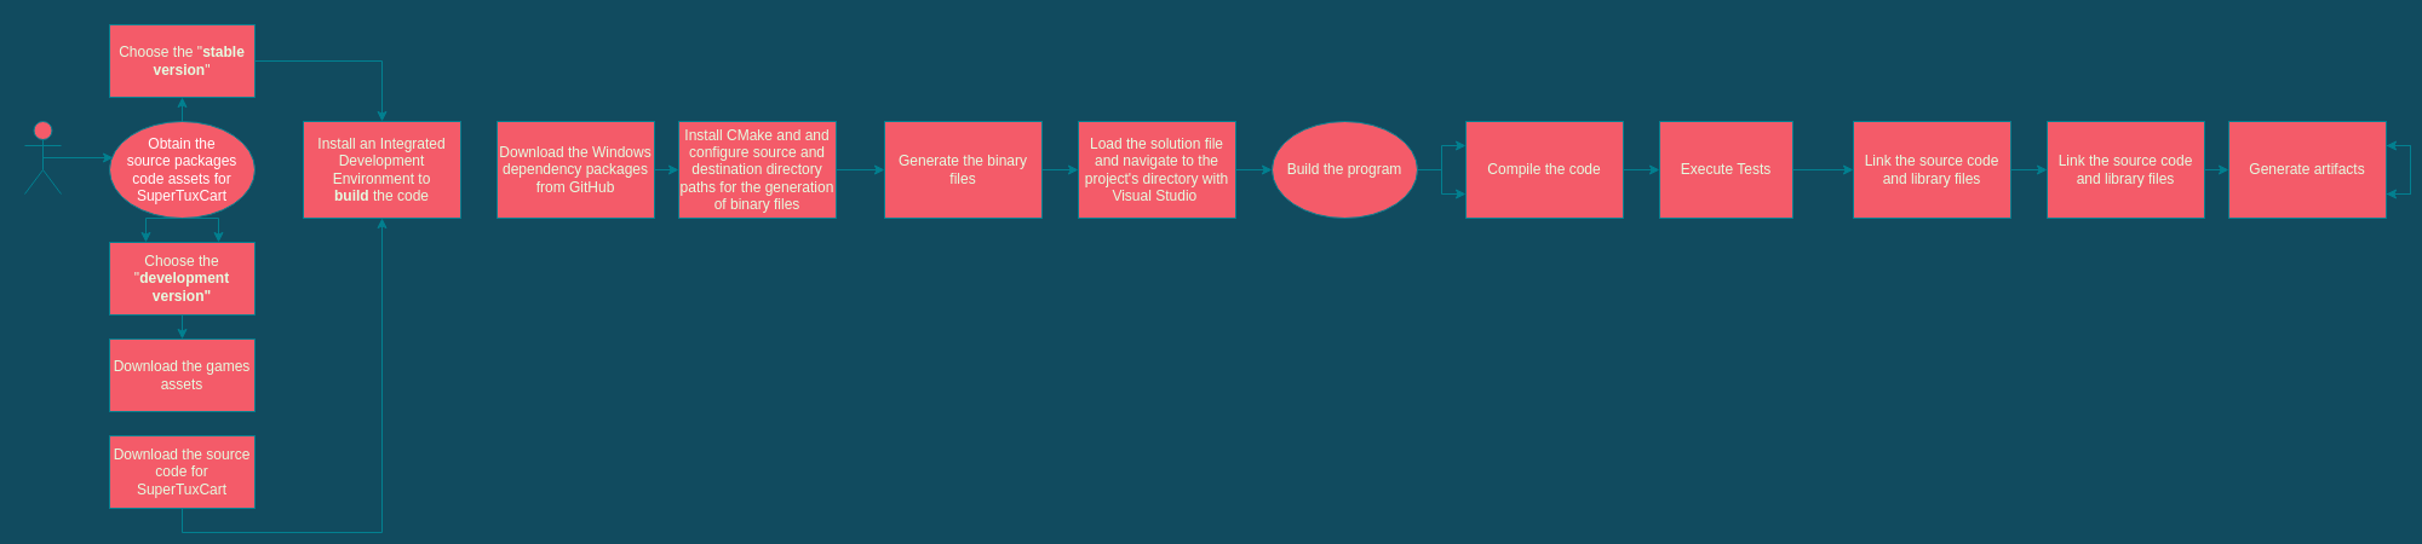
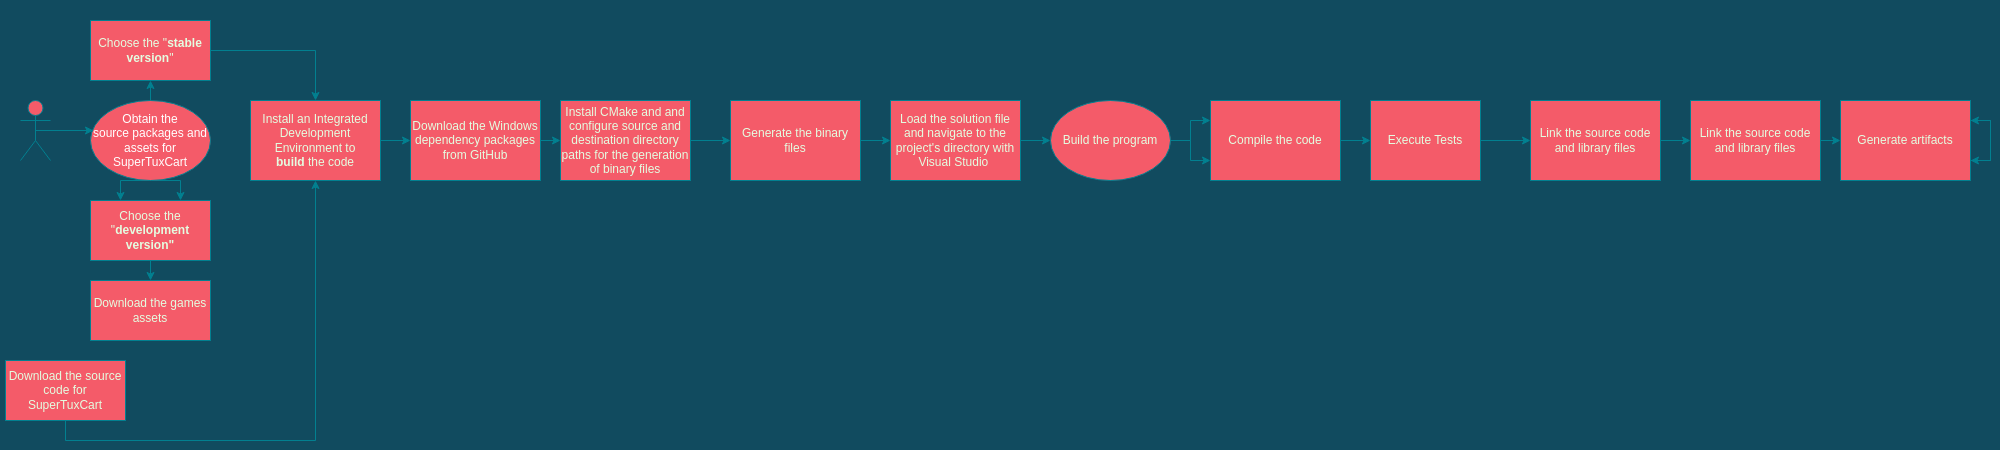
  <mxCell id="0" />
  <mxCell id="1" parent="0" />
+ <mxCell id="2" style="edgeStyle=orthogonalEdgeStyle;rounded=0;orthogonalLoop=1;jettySize=auto;html=1;exitX=1;exitY=0.5;exitDx=0;exitDy=0;strokeColor=#028090;fontColor=#E4FDE1;labelBackgroundColor=#114B5F;" edge="1" parent="1" source="3" target="14"><mxGeometry relative="1" as="geometry" /></mxCell>
  <mxCell id="3" value="Install an Integrated Development Environment to &lt;b&gt;build&lt;/b&gt;&amp;nbsp;the code" style="rounded=0;whiteSpace=wrap;html=1;fillColor=#F45B69;strokeColor=#028090;fontColor=#E4FDE1;" vertex="1" parent="1"><mxGeometry x="250" y="100" width="130" height="80" as="geometry" /></mxCell>
  <mxCell id="4" value="Download the games assets" style="rounded=0;whiteSpace=wrap;html=1;fillColor=#F45B69;strokeColor=#028090;fontColor=#E4FDE1;" vertex="1" parent="1"><mxGeometry x="90" y="280" width="120" height="60" as="geometry" /></mxCell>
  <mxCell id="5" style="edgeStyle=orthogonalEdgeStyle;rounded=0;orthogonalLoop=1;jettySize=auto;html=1;exitX=0.5;exitY=1;exitDx=0;exitDy=0;entryX=0.5;entryY=0;entryDx=0;entryDy=0;strokeColor=#028090;fontColor=#E4FDE1;labelBackgroundColor=#114B5F;" edge="1" parent="1" source="6" target="4"><mxGeometry relative="1" as="geometry" /></mxCell>
  <mxCell id="6" value="Choose the &quot;&lt;b&gt;development version&quot;&lt;/b&gt;" style="rounded=0;whiteSpace=wrap;html=1;fillColor=#F45B69;strokeColor=#028090;fontColor=#E4FDE1;" vertex="1" parent="1"><mxGeometry x="90" y="200" width="120" height="60" as="geometry" /></mxCell>
  <mxCell id="7" style="edgeStyle=orthogonalEdgeStyle;rounded=0;orthogonalLoop=1;jettySize=auto;html=1;exitX=0.5;exitY=1;exitDx=0;exitDy=0;entryX=0.5;entryY=1;entryDx=0;entryDy=0;strokeColor=#028090;fontColor=#E4FDE1;labelBackgroundColor=#114B5F;" edge="1" parent="1" source="8" target="3"><mxGeometry relative="1" as="geometry" /></mxCell>
- <mxCell id="8" value="Download the source code for SuperTuxCart" style="rounded=0;whiteSpace=wrap;html=1;fillColor=#F45B69;strokeColor=#028090;fontColor=#E4FDE1;" vertex="1" parent="1"><mxGeometry x="90" y="360" width="120" height="60" as="geometry" /></mxCell>
+ <mxCell id="8" value="Download the source code for SuperTuxCart" style="rounded=0;whiteSpace=wrap;html=1;fillColor=#F45B69;strokeColor=#028090;fontColor=#E4FDE1;" vertex="1" parent="1"><mxGeometry x="5" y="360" width="120" height="60" as="geometry" /></mxCell>
  <mxCell id="9" style="edgeStyle=orthogonalEdgeStyle;rounded=0;orthogonalLoop=1;jettySize=auto;html=1;exitX=1;exitY=0.5;exitDx=0;exitDy=0;strokeColor=#028090;fontColor=#E4FDE1;labelBackgroundColor=#114B5F;" edge="1" parent="1" source="10" target="3"><mxGeometry relative="1" as="geometry" /></mxCell>
  <mxCell id="10" value="Choose the &quot;&lt;b&gt;stable version&lt;/b&gt;&quot;" style="rounded=0;whiteSpace=wrap;html=1;fillColor=#F45B69;strokeColor=#028090;fontColor=#E4FDE1;" vertex="1" parent="1"><mxGeometry x="90" y="20" width="120" height="60" as="geometry" /></mxCell>
  <mxCell id="11" style="edgeStyle=orthogonalEdgeStyle;rounded=0;orthogonalLoop=1;jettySize=auto;html=1;exitX=1;exitY=0.5;exitDx=0;exitDy=0;entryX=0;entryY=0.5;entryDx=0;entryDy=0;strokeColor=#028090;fontColor=#E4FDE1;labelBackgroundColor=#114B5F;" edge="1" parent="1" source="12" target="24"><mxGeometry relative="1" as="geometry" /></mxCell>
  <mxCell id="12" value="Install CMake and and configure source and destination directory paths for the generation of binary files" style="rounded=0;whiteSpace=wrap;html=1;fillColor=#F45B69;strokeColor=#028090;fontColor=#E4FDE1;" vertex="1" parent="1"><mxGeometry x="560" y="100" width="130" height="80" as="geometry" /></mxCell>
  <mxCell id="13" style="edgeStyle=orthogonalEdgeStyle;rounded=0;orthogonalLoop=1;jettySize=auto;html=1;exitX=1;exitY=0.5;exitDx=0;exitDy=0;entryX=0;entryY=0.5;entryDx=0;entryDy=0;strokeColor=#028090;fontColor=#E4FDE1;labelBackgroundColor=#114B5F;" edge="1" parent="1" source="14" target="12"><mxGeometry relative="1" as="geometry" /></mxCell>
  <mxCell id="14" value="Download the Windows dependency packages from GitHub" style="rounded=0;whiteSpace=wrap;html=1;fillColor=#F45B69;strokeColor=#028090;fontColor=#E4FDE1;" vertex="1" parent="1"><mxGeometry x="410" y="100" width="130" height="80" as="geometry" /></mxCell>
  <mxCell id="15" style="edgeStyle=orthogonalEdgeStyle;rounded=0;orthogonalLoop=1;jettySize=auto;html=1;exitX=0.5;exitY=0;exitDx=0;exitDy=0;entryX=0.5;entryY=1;entryDx=0;entryDy=0;strokeColor=#028090;fontColor=#E4FDE1;labelBackgroundColor=#114B5F;" edge="1" parent="1" source="18" target="10"><mxGeometry relative="1" as="geometry" /></mxCell>
  <mxCell id="16" style="edgeStyle=orthogonalEdgeStyle;rounded=0;orthogonalLoop=1;jettySize=auto;html=1;exitX=0.5;exitY=1;exitDx=0;exitDy=0;entryX=0.75;entryY=0;entryDx=0;entryDy=0;strokeColor=#028090;fontColor=#E4FDE1;labelBackgroundColor=#114B5F;" edge="1" parent="1" source="18" target="6"><mxGeometry relative="1" as="geometry" /></mxCell>
  <mxCell id="17" style="edgeStyle=orthogonalEdgeStyle;rounded=0;orthogonalLoop=1;jettySize=auto;html=1;exitX=0.5;exitY=1;exitDx=0;exitDy=0;entryX=0.25;entryY=0;entryDx=0;entryDy=0;strokeColor=#028090;fontColor=#E4FDE1;labelBackgroundColor=#114B5F;" edge="1" parent="1" source="18" target="6"><mxGeometry relative="1" as="geometry" /></mxCell>
- <mxCell id="18" value="&lt;font color=&quot;#ffffff&quot;&gt;&lt;span style=&quot;font-family: &amp;#34;helvetica&amp;#34; ; font-size: 12px ; font-style: normal ; font-weight: 400 ; letter-spacing: normal ; text-align: center ; text-indent: 0px ; text-transform: none ; word-spacing: 0px ; display: inline ; float: none&quot;&gt;Obtain the&lt;br&gt;source packages code assets for SuperTuxCart&lt;/span&gt;&lt;br&gt;&lt;/font&gt;" style="ellipse;whiteSpace=wrap;html=1;fillColor=#F45B69;strokeColor=#028090;fontColor=#E4FDE1;" vertex="1" parent="1"><mxGeometry x="90" y="100" width="120" height="80" as="geometry" /></mxCell>
+ <mxCell id="18" value="&lt;font color=&quot;#ffffff&quot;&gt;&lt;span style=&quot;font-family: &amp;#34;helvetica&amp;#34; ; font-size: 12px ; font-style: normal ; font-weight: 400 ; letter-spacing: normal ; text-align: center ; text-indent: 0px ; text-transform: none ; word-spacing: 0px ; display: inline ; float: none&quot;&gt;Obtain the&lt;br&gt;source packages and assets for SuperTuxCart&lt;/span&gt;&lt;br&gt;&lt;/font&gt;" style="ellipse;whiteSpace=wrap;html=1;fillColor=#F45B69;strokeColor=#028090;fontColor=#E4FDE1;" vertex="1" parent="1"><mxGeometry x="90" y="100" width="120" height="80" as="geometry" /></mxCell>
  <mxCell id="19" style="edgeStyle=orthogonalEdgeStyle;rounded=0;orthogonalLoop=1;jettySize=auto;html=1;exitX=0.5;exitY=0.5;exitDx=0;exitDy=0;exitPerimeter=0;entryX=0.025;entryY=0.375;entryDx=0;entryDy=0;entryPerimeter=0;strokeColor=#028090;fontColor=#E4FDE1;labelBackgroundColor=#114B5F;" edge="1" parent="1" source="20" target="18"><mxGeometry relative="1" as="geometry" /></mxCell>
  <mxCell id="20" value="" style="shape=umlActor;verticalLabelPosition=bottom;verticalAlign=top;html=1;outlineConnect=0;fillColor=#F45B69;strokeColor=#028090;fontColor=#E4FDE1;" vertex="1" parent="1"><mxGeometry x="20" y="100" width="30" height="60" as="geometry" /></mxCell>
  <mxCell id="21" style="edgeStyle=orthogonalEdgeStyle;rounded=0;orthogonalLoop=1;jettySize=auto;html=1;exitX=1;exitY=0.5;exitDx=0;exitDy=0;strokeColor=#028090;fontColor=#E4FDE1;labelBackgroundColor=#114B5F;" edge="1" parent="1" source="22"><mxGeometry relative="1" as="geometry"><mxPoint x="1050" y="140" as="targetPoint" /></mxGeometry></mxCell>
  <mxCell id="22" value="Load the solution file and navigate to the project's directory with Visual Studio&amp;nbsp;" style="rounded=0;whiteSpace=wrap;html=1;fillColor=#F45B69;strokeColor=#028090;fontColor=#E4FDE1;" vertex="1" parent="1"><mxGeometry x="890" y="100" width="130" height="80" as="geometry" /></mxCell>
  <mxCell id="23" style="edgeStyle=orthogonalEdgeStyle;rounded=0;orthogonalLoop=1;jettySize=auto;html=1;exitX=1;exitY=0.5;exitDx=0;exitDy=0;strokeColor=#028090;fontColor=#E4FDE1;labelBackgroundColor=#114B5F;" edge="1" parent="1" source="24" target="22"><mxGeometry relative="1" as="geometry" /></mxCell>
  <mxCell id="24" value="Generate the binary files" style="rounded=0;whiteSpace=wrap;html=1;fillColor=#F45B69;strokeColor=#028090;fontColor=#E4FDE1;" vertex="1" parent="1"><mxGeometry x="730" y="100" width="130" height="80" as="geometry" /></mxCell>
  <mxCell id="25" style="edgeStyle=orthogonalEdgeStyle;rounded=0;orthogonalLoop=1;jettySize=auto;html=1;exitX=1;exitY=0.5;exitDx=0;exitDy=0;entryX=0;entryY=0.25;entryDx=0;entryDy=0;strokeColor=#028090;fontColor=#E4FDE1;labelBackgroundColor=#114B5F;" edge="1" parent="1" source="27" target="29"><mxGeometry relative="1" as="geometry"><mxPoint x="1190" y="120" as="targetPoint" /></mxGeometry></mxCell>
  <mxCell id="26" style="edgeStyle=orthogonalEdgeStyle;rounded=0;orthogonalLoop=1;jettySize=auto;html=1;exitX=1;exitY=0.5;exitDx=0;exitDy=0;entryX=0;entryY=0.75;entryDx=0;entryDy=0;strokeColor=#028090;fontColor=#E4FDE1;labelBackgroundColor=#114B5F;" edge="1" parent="1" source="27" target="29"><mxGeometry relative="1" as="geometry" /></mxCell>
  <mxCell id="27" value="Build the program" style="ellipse;whiteSpace=wrap;html=1;fillColor=#F45B69;strokeColor=#028090;fontColor=#E4FDE1;" vertex="1" parent="1"><mxGeometry x="1050" y="100" width="120" height="80" as="geometry" /></mxCell>
  <mxCell id="28" style="edgeStyle=orthogonalEdgeStyle;rounded=0;orthogonalLoop=1;jettySize=auto;html=1;exitX=1;exitY=0.5;exitDx=0;exitDy=0;entryX=0;entryY=0.5;entryDx=0;entryDy=0;strokeColor=#028090;fontColor=#E4FDE1;labelBackgroundColor=#114B5F;" edge="1" parent="1" source="29" target="31"><mxGeometry relative="1" as="geometry" /></mxCell>
  <mxCell id="29" value="Compile the code" style="rounded=0;whiteSpace=wrap;html=1;fillColor=#F45B69;strokeColor=#028090;fontColor=#E4FDE1;" vertex="1" parent="1"><mxGeometry x="1210" y="100" width="130" height="80" as="geometry" /></mxCell>
  <mxCell id="30" style="edgeStyle=orthogonalEdgeStyle;rounded=0;orthogonalLoop=1;jettySize=auto;html=1;exitX=1;exitY=0.5;exitDx=0;exitDy=0;strokeColor=#028090;fontColor=#E4FDE1;labelBackgroundColor=#114B5F;" edge="1" parent="1" source="31" target="33"><mxGeometry relative="1" as="geometry" /></mxCell>
  <mxCell id="31" value="Execute Tests" style="rounded=0;whiteSpace=wrap;html=1;fillColor=#F45B69;strokeColor=#028090;fontColor=#E4FDE1;" vertex="1" parent="1"><mxGeometry x="1370" y="100" width="110" height="80" as="geometry" /></mxCell>
  <mxCell id="32" style="edgeStyle=orthogonalEdgeStyle;rounded=0;orthogonalLoop=1;jettySize=auto;html=1;exitX=1;exitY=0.5;exitDx=0;exitDy=0;entryX=0;entryY=0.5;entryDx=0;entryDy=0;strokeColor=#028090;fontColor=#E4FDE1;labelBackgroundColor=#114B5F;" edge="1" parent="1" source="33" target="35"><mxGeometry relative="1" as="geometry" /></mxCell>
  <mxCell id="33" value="Link the source code and library files" style="rounded=0;whiteSpace=wrap;html=1;fillColor=#F45B69;strokeColor=#028090;fontColor=#E4FDE1;" vertex="1" parent="1"><mxGeometry x="1530" y="100" width="130" height="80" as="geometry" /></mxCell>
  <mxCell id="34" style="edgeStyle=orthogonalEdgeStyle;rounded=0;orthogonalLoop=1;jettySize=auto;html=1;exitX=1;exitY=0.5;exitDx=0;exitDy=0;entryX=0;entryY=0.5;entryDx=0;entryDy=0;strokeColor=#028090;fontColor=#E4FDE1;labelBackgroundColor=#114B5F;" edge="1" parent="1" source="35" target="36"><mxGeometry relative="1" as="geometry" /></mxCell>
  <mxCell id="35" value="Link the source code and library files" style="rounded=0;whiteSpace=wrap;html=1;fillColor=#F45B69;strokeColor=#028090;fontColor=#E4FDE1;" vertex="1" parent="1"><mxGeometry x="1690" y="100" width="130" height="80" as="geometry" /></mxCell>
  <mxCell id="36" value="Generate artifacts" style="rounded=0;whiteSpace=wrap;html=1;fillColor=#F45B69;strokeColor=#028090;fontColor=#E4FDE1;" vertex="1" parent="1"><mxGeometry x="1840" y="100" width="130" height="80" as="geometry" /></mxCell>
  <mxCell id="37" style="edgeStyle=orthogonalEdgeStyle;rounded=0;orthogonalLoop=1;jettySize=auto;html=1;exitX=1;exitY=0.25;exitDx=0;exitDy=0;entryX=1;entryY=0.75;entryDx=0;entryDy=0;strokeColor=#028090;fontColor=#E4FDE1;labelBackgroundColor=#114B5F;" edge="1" parent="1" source="36" target="36"><mxGeometry relative="1" as="geometry" /></mxCell>
  <mxCell id="38" style="edgeStyle=orthogonalEdgeStyle;rounded=0;orthogonalLoop=1;jettySize=auto;html=1;exitX=1;exitY=0.75;exitDx=0;exitDy=0;entryX=1;entryY=0.25;entryDx=0;entryDy=0;strokeColor=#028090;fontColor=#E4FDE1;labelBackgroundColor=#114B5F;" edge="1" parent="1" source="36" target="36"><mxGeometry relative="1" as="geometry" /></mxCell>
